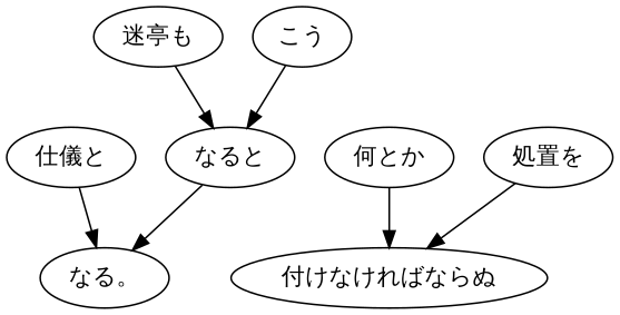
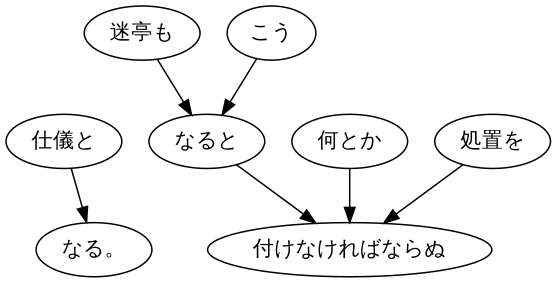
  digraph {
    fontname="Roboto Condensed"
    node [fontname="Roboto Condensed"]
    edge [fontname="Roboto Condensed"]
    n1 [label="迷亭も"]
    n2 [label="なると"]
    n3 [label="なる。"]
    n4 [label="こう"]
    n5 [label="何とか"]
    n6 [label="付けなければならぬ"]
    n7 [label="処置を"]
    n8 [label="仕儀と"]
    n1 -> n2
-   n2 -> n3
+   n2 -> n6
    n4 -> n2
    n5 -> n6
    n7 -> n6
    n8 -> n3
  }
